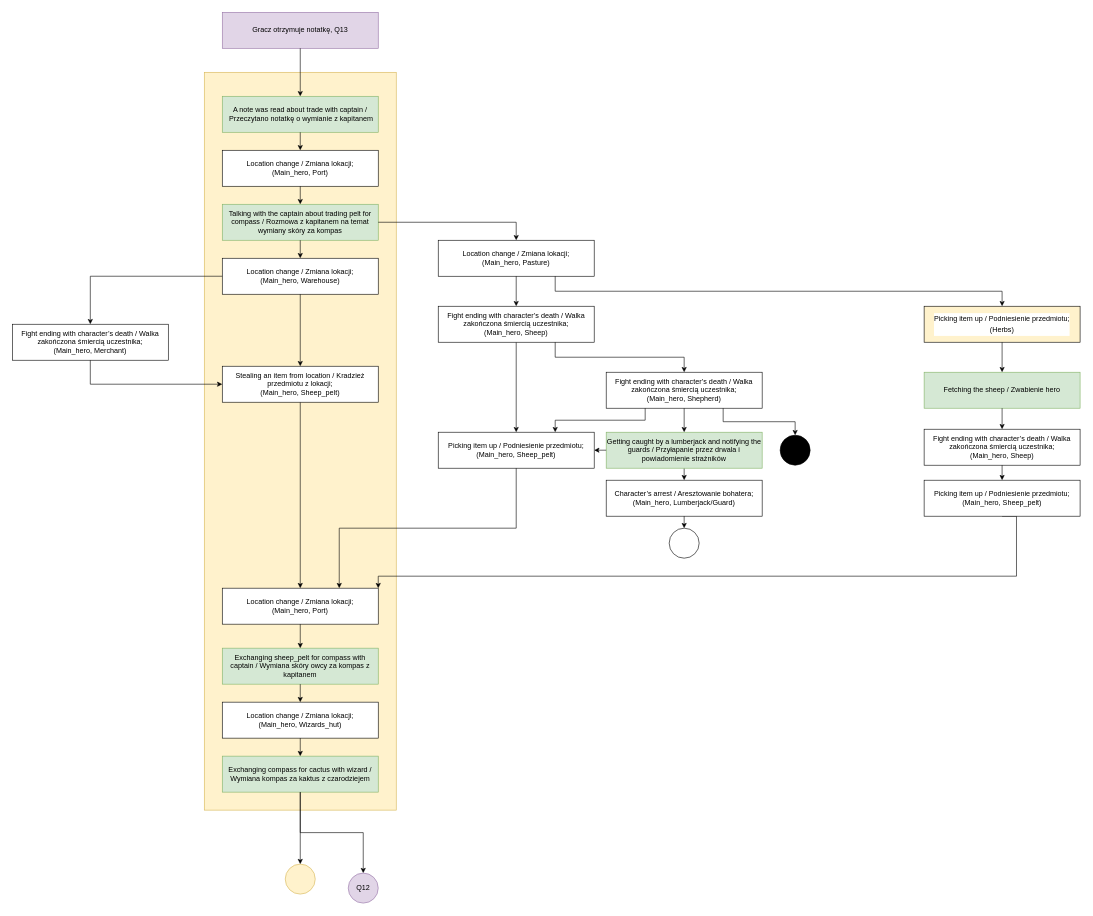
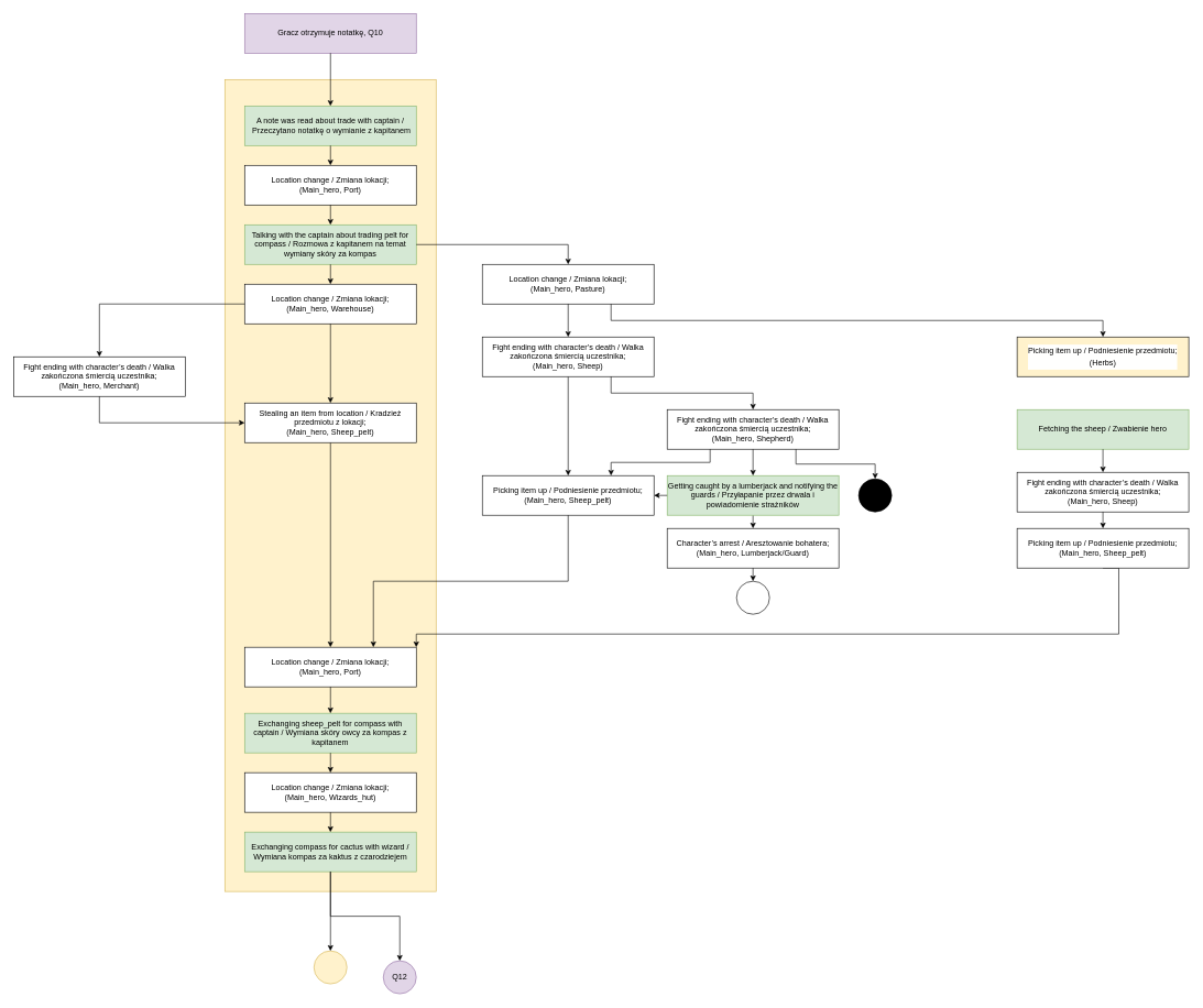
  <mxCell id="0" />
  <mxCell id="1" parent="0" />
  <mxCell id="2" value="" style="rounded=0;whiteSpace=wrap;html=1;fillColor=#FFF2CC;strokeColor=#d6b656;" parent="1" vertex="1"><mxGeometry x="340" y="120" width="320" height="1230" as="geometry" /></mxCell>
  <mxCell id="3" value="&lt;div style=&quot;&quot;&gt;&lt;font style=&quot;font-size: 12px;&quot;&gt;A note was read about trade with captain /&lt;/font&gt;&lt;/div&gt;&lt;div style=&quot;&quot;&gt;&lt;font style=&quot;font-size: 12px;&quot;&gt;&amp;nbsp;Przeczytano notatkę o wymianie z kapitanem&lt;br&gt;&lt;/font&gt;&lt;/div&gt;" style="rounded=0;whiteSpace=wrap;html=1;fillColor=#d5e8d4;strokeColor=#82b366;" parent="1" vertex="1"><mxGeometry x="370" y="160" width="260" height="60" as="geometry" /></mxCell>
  <mxCell id="4" value="&lt;div&gt;Location change / Zmiana lokacji;&lt;/div&gt;&lt;div&gt;(Main_hero, Port)&lt;br&gt;&lt;/div&gt;" style="rounded=0;whiteSpace=wrap;html=1;" parent="1" vertex="1"><mxGeometry x="370" y="250" width="260" height="60" as="geometry" /></mxCell>
  <mxCell id="5" value="&lt;font style=&quot;font-size: 12px;&quot;&gt;Talking with the captain about trading pelt for compass / Rozmowa z kapitanem na temat wymiany skóry za kompas&lt;br&gt;&lt;/font&gt;" style="rounded=0;whiteSpace=wrap;html=1;fillColor=#d5e8d4;strokeColor=#82b366;" parent="1" vertex="1"><mxGeometry x="370" y="340" width="260" height="60" as="geometry" /></mxCell>
  <mxCell id="6" value="&lt;div&gt;Location change / Zmiana lokacji;&lt;/div&gt;&lt;div&gt;(Main_hero, Warehouse)&lt;br&gt;&lt;/div&gt;" style="rounded=0;whiteSpace=wrap;html=1;" parent="1" vertex="1"><mxGeometry x="370" y="430" width="260" height="60" as="geometry" /></mxCell>
  <mxCell id="7" value="&lt;div&gt;Location change / Zmiana lokacji;&lt;/div&gt;&lt;div&gt;(Main_hero, Pasture)&lt;br&gt;&lt;/div&gt;" style="rounded=0;whiteSpace=wrap;html=1;" parent="1" vertex="1"><mxGeometry x="730" y="400" width="260" height="60" as="geometry" /></mxCell>
  <mxCell id="8" value="" style="edgeStyle=orthogonalEdgeStyle;rounded=0;orthogonalLoop=1;jettySize=auto;html=1;entryX=0.5;entryY=0;entryDx=0;entryDy=0;" parent="1" source="9" target="18" edge="1"><mxGeometry relative="1" as="geometry"><mxPoint x="500" y="980" as="targetPoint" /></mxGeometry></mxCell>
  <mxCell id="9" value="&lt;div&gt;Stealing an item from location / Kradzież przedmiotu z lokacji;&lt;br&gt;(Main_hero, Sheep_pelt)&lt;/div&gt;" style="rounded=0;whiteSpace=wrap;html=1;" parent="1" vertex="1"><mxGeometry x="370" y="610" width="260" height="60" as="geometry" /></mxCell>
  <mxCell id="10" value="" style="endArrow=classic;html=1;rounded=0;entryX=0.5;entryY=0;entryDx=0;entryDy=0;exitX=0.5;exitY=1;exitDx=0;exitDy=0;" parent="1" source="6" target="9" edge="1"><mxGeometry width="50" height="50" relative="1" as="geometry"><mxPoint x="500" y="590" as="sourcePoint" /><mxPoint x="20" y="670" as="targetPoint" /></mxGeometry></mxCell>
  <mxCell id="11" value="" style="endArrow=classic;html=1;rounded=0;exitX=0.5;exitY=1;exitDx=0;exitDy=0;" parent="1" source="3" target="4" edge="1"><mxGeometry width="50" height="50" relative="1" as="geometry"><mxPoint x="690" y="450" as="sourcePoint" /><mxPoint x="740" y="400" as="targetPoint" /></mxGeometry></mxCell>
  <mxCell id="12" value="" style="endArrow=classic;html=1;rounded=0;exitX=0.5;exitY=1;exitDx=0;exitDy=0;entryX=0.5;entryY=0;entryDx=0;entryDy=0;" parent="1" source="4" target="5" edge="1"><mxGeometry width="50" height="50" relative="1" as="geometry"><mxPoint x="690" y="450" as="sourcePoint" /><mxPoint x="740" y="400" as="targetPoint" /></mxGeometry></mxCell>
  <mxCell id="13" value="" style="endArrow=classic;html=1;rounded=0;exitX=1;exitY=0.5;exitDx=0;exitDy=0;entryX=0.5;entryY=0;entryDx=0;entryDy=0;edgeStyle=orthogonalEdgeStyle;" parent="1" source="5" target="7" edge="1"><mxGeometry width="50" height="50" relative="1" as="geometry"><mxPoint x="1000" y="450" as="sourcePoint" /><mxPoint x="1050" y="400" as="targetPoint" /></mxGeometry></mxCell>
  <mxCell id="14" value="&lt;div&gt;Fetching the sheep / Zwabienie hero&lt;/div&gt;" style="rounded=0;whiteSpace=wrap;html=1;fillColor=#d5e8d4;strokeColor=#82b366;" parent="1" vertex="1"><mxGeometry x="1540" y="620" width="260" height="60" as="geometry" /></mxCell>
  <mxCell id="15" value="&lt;div&gt;Fight ending with character’s death / Walka zakończona śmiercią uczestnika;&lt;/div&gt;&lt;div&gt;(Main_hero, Shepherd)&lt;br&gt;&lt;/div&gt;" style="rounded=0;whiteSpace=wrap;html=1;" parent="1" vertex="1"><mxGeometry x="1010" y="620" width="260" height="60" as="geometry" /></mxCell>
  <mxCell id="16" value="" style="ellipse;whiteSpace=wrap;html=1;aspect=fixed;fillColor=#000000000;" parent="1" vertex="1"><mxGeometry x="1300" y="725" width="50" height="50" as="geometry" /></mxCell>
  <mxCell id="17" value="" style="endArrow=classic;html=1;rounded=0;exitX=0.75;exitY=1;exitDx=0;exitDy=0;entryX=0.5;entryY=0;entryDx=0;entryDy=0;edgeStyle=orthogonalEdgeStyle;" parent="1" source="15" target="16" edge="1"><mxGeometry width="50" height="50" relative="1" as="geometry"><mxPoint x="690" y="680" as="sourcePoint" /><mxPoint x="740" y="630" as="targetPoint" /></mxGeometry></mxCell>
  <mxCell id="18" value="&lt;div&gt;Location change / Zmiana lokacji;&lt;/div&gt;&lt;div&gt;(Main_hero, Port)&lt;br&gt;&lt;/div&gt;" style="rounded=0;whiteSpace=wrap;html=1;" parent="1" vertex="1"><mxGeometry x="370" y="980" width="260" height="60" as="geometry" /></mxCell>
  <mxCell id="19" value="&lt;div&gt;Exchanging sheep_pelt for compass with captain / Wymiana skóry owcy za kompas z kapitanem&lt;br&gt;&lt;/div&gt;" style="rounded=0;whiteSpace=wrap;html=1;fillColor=#d5e8d4;strokeColor=#82b366;" parent="1" vertex="1"><mxGeometry x="370" y="1080" width="260" height="60" as="geometry" /></mxCell>
  <mxCell id="20" value="" style="endArrow=classic;html=1;rounded=0;exitX=0.5;exitY=1;exitDx=0;exitDy=0;" parent="1" source="18" target="19" edge="1"><mxGeometry width="50" height="50" relative="1" as="geometry"><mxPoint x="680" y="1080" as="sourcePoint" /><mxPoint x="730" y="1030" as="targetPoint" /></mxGeometry></mxCell>
  <mxCell id="21" value="&lt;div&gt;Location change / Zmiana lokacji;&lt;/div&gt;&lt;div&gt;(Main_hero, Wizards_hut)&lt;br&gt;&lt;/div&gt;" style="rounded=0;whiteSpace=wrap;html=1;" parent="1" vertex="1"><mxGeometry x="370" y="1170" width="260" height="60" as="geometry" /></mxCell>
  <mxCell id="22" value="" style="endArrow=classic;html=1;rounded=0;exitX=0.5;exitY=1;exitDx=0;exitDy=0;entryX=0.5;entryY=0;entryDx=0;entryDy=0;" parent="1" source="19" target="21" edge="1"><mxGeometry width="50" height="50" relative="1" as="geometry"><mxPoint x="680" y="1070" as="sourcePoint" /><mxPoint x="730" y="1020" as="targetPoint" /></mxGeometry></mxCell>
  <mxCell id="23" value="&lt;div&gt;Exchanging compass for cactus with wizard / Wymiana kompas za kaktus z czarodziejem&lt;/div&gt;" style="rounded=0;whiteSpace=wrap;html=1;fillColor=#d5e8d4;strokeColor=#82b366;" parent="1" vertex="1"><mxGeometry x="370" y="1260" width="260" height="60" as="geometry" /></mxCell>
  <mxCell id="24" value="" style="endArrow=classic;html=1;rounded=0;exitX=0.5;exitY=1;exitDx=0;exitDy=0;entryX=0.5;entryY=0;entryDx=0;entryDy=0;" parent="1" source="21" target="23" edge="1"><mxGeometry width="50" height="50" relative="1" as="geometry"><mxPoint x="680" y="1080" as="sourcePoint" /><mxPoint x="730" y="1030" as="targetPoint" /></mxGeometry></mxCell>
  <mxCell id="25" style="edgeStyle=orthogonalEdgeStyle;rounded=0;orthogonalLoop=1;jettySize=auto;html=1;exitX=0.5;exitY=1;exitDx=0;exitDy=0;entryX=0.5;entryY=0;entryDx=0;entryDy=0;fontSize=12;" parent="1" source="26" target="27" edge="1"><mxGeometry relative="1" as="geometry" /></mxCell>
  <mxCell id="26" value="&lt;div&gt;Getting caught by a lumberjack and notifying the guards / Przyłapanie przez drwala i powiadomienie strażników&lt;br&gt;&lt;/div&gt;" style="rounded=0;whiteSpace=wrap;html=1;fillColor=#d5e8d4;strokeColor=#82b366;" parent="1" vertex="1"><mxGeometry x="1010" y="720" width="260" height="60" as="geometry" /></mxCell>
  <mxCell id="27" value="&lt;div&gt;Character’s arrest / Aresztowanie bohatera;&lt;/div&gt;&lt;div&gt;(Main_hero, Lumberjack/Guard)&lt;br&gt;&lt;/div&gt;" style="rounded=0;whiteSpace=wrap;html=1;" parent="1" vertex="1"><mxGeometry x="1010" y="800" width="260" height="60" as="geometry" /></mxCell>
  <mxCell id="28" value="" style="ellipse;whiteSpace=wrap;html=1;aspect=fixed;fillColor=#ffffff;" parent="1" vertex="1"><mxGeometry x="1115" y="880" width="50" height="50" as="geometry" /></mxCell>
  <mxCell id="29" value="" style="endArrow=classic;html=1;rounded=0;exitX=0.5;exitY=1;exitDx=0;exitDy=0;entryX=0.5;entryY=0;entryDx=0;entryDy=0;" parent="1" source="27" target="28" edge="1"><mxGeometry width="50" height="50" relative="1" as="geometry"><mxPoint x="740" y="950" as="sourcePoint" /><mxPoint x="790" y="900" as="targetPoint" /></mxGeometry></mxCell>
  <mxCell id="30" value="" style="endArrow=classic;html=1;rounded=0;entryX=0.5;entryY=0;entryDx=0;entryDy=0;exitX=0.5;exitY=1;exitDx=0;exitDy=0;edgeStyle=orthogonalEdgeStyle;" parent="1" source="23" target="33" edge="1"><mxGeometry width="50" height="50" relative="1" as="geometry"><mxPoint x="500" y="1200" as="sourcePoint" /><mxPoint x="500" y="1270" as="targetPoint" /></mxGeometry></mxCell>
- <mxCell id="31" value="&lt;div style=&quot;&quot;&gt;&lt;font style=&quot;font-size: 12px;&quot;&gt;Gracz otrzymuje notatkę, Q13&lt;/font&gt;&lt;/div&gt;" style="rounded=0;whiteSpace=wrap;html=1;fillColor=#e1d5e7;strokeColor=#9673a6;" parent="1" vertex="1"><mxGeometry x="370" y="20" width="260" height="60" as="geometry" /></mxCell>
+ <mxCell id="31" value="&lt;div style=&quot;&quot;&gt;&lt;font style=&quot;font-size: 12px;&quot;&gt;Gracz otrzymuje notatkę, Q10&lt;/font&gt;&lt;/div&gt;" style="rounded=0;whiteSpace=wrap;html=1;fillColor=#e1d5e7;strokeColor=#9673a6;" parent="1" vertex="1"><mxGeometry x="370" y="20" width="260" height="60" as="geometry" /></mxCell>
  <mxCell id="32" value="" style="endArrow=classic;html=1;rounded=0;exitX=0.5;exitY=1;exitDx=0;exitDy=0;entryX=0.5;entryY=0;entryDx=0;entryDy=0;" parent="1" source="31" target="3" edge="1"><mxGeometry width="50" height="50" relative="1" as="geometry"><mxPoint x="450" y="90" as="sourcePoint" /><mxPoint x="500" y="40" as="targetPoint" /></mxGeometry></mxCell>
  <mxCell id="33" value="Q12" style="ellipse;whiteSpace=wrap;html=1;aspect=fixed;fillColor=#e1d5e7;strokeColor=#9673a6;" parent="1" vertex="1"><mxGeometry x="580" y="1455" width="50" height="50" as="geometry" /></mxCell>
  <mxCell id="34" value="" style="ellipse;whiteSpace=wrap;html=1;aspect=fixed;fillColor=#fff2cc;strokeColor=#d6b656;" parent="1" vertex="1"><mxGeometry x="475" y="1440" width="50" height="50" as="geometry" /></mxCell>
  <mxCell id="35" value="" style="endArrow=classic;html=1;rounded=0;entryX=0.5;entryY=0;entryDx=0;entryDy=0;exitX=0.5;exitY=1;exitDx=0;exitDy=0;" parent="1" source="5" target="6" edge="1"><mxGeometry width="50" height="50" relative="1" as="geometry"><mxPoint x="360" y="430" as="sourcePoint" /><mxPoint x="410" y="380" as="targetPoint" /></mxGeometry></mxCell>
  <mxCell id="36" value="" style="endArrow=classic;html=1;rounded=0;exitX=0.5;exitY=1;exitDx=0;exitDy=0;entryX=0.5;entryY=0;entryDx=0;entryDy=0;" parent="1" source="23" target="34" edge="1"><mxGeometry width="50" height="50" relative="1" as="geometry"><mxPoint x="610" y="1600" as="sourcePoint" /><mxPoint x="660" y="1550" as="targetPoint" /></mxGeometry></mxCell>
  <mxCell id="37" style="edgeStyle=orthogonalEdgeStyle;rounded=0;orthogonalLoop=1;jettySize=auto;html=1;entryX=0.5;entryY=0;entryDx=0;entryDy=0;fontSize=12;" parent="1" source="38" target="40" edge="1"><mxGeometry relative="1" as="geometry" /></mxCell>
  <mxCell id="38" value="&lt;div&gt;Fight ending with character’s death / Walka zakończona śmiercią uczestnika;&lt;/div&gt;&lt;div&gt;(Main_hero, Sheep)&lt;br&gt;&lt;/div&gt;" style="rounded=0;whiteSpace=wrap;html=1;" parent="1" vertex="1"><mxGeometry x="730" y="510" width="260" height="60" as="geometry" /></mxCell>
  <mxCell id="39" value="" style="endArrow=classic;html=1;rounded=0;fontSize=12;exitX=0.5;exitY=1;exitDx=0;exitDy=0;entryX=0.5;entryY=0;entryDx=0;entryDy=0;" parent="1" source="15" target="26" edge="1"><mxGeometry width="50" height="50" relative="1" as="geometry"><mxPoint x="920" y="770" as="sourcePoint" /><mxPoint x="970" y="720" as="targetPoint" /></mxGeometry></mxCell>
  <mxCell id="40" value="&lt;div&gt;Picking item up / Podniesienie przedmiotu;&lt;/div&gt;&lt;div&gt;(Main_hero, Sheep_pelt)&lt;br&gt;&lt;/div&gt;" style="rounded=0;whiteSpace=wrap;html=1;" parent="1" vertex="1"><mxGeometry x="730" y="720" width="260" height="60" as="geometry" /></mxCell>
  <mxCell id="41" value="" style="endArrow=classic;html=1;rounded=0;fontSize=12;exitX=0.5;exitY=1;exitDx=0;exitDy=0;entryX=0.75;entryY=0;entryDx=0;entryDy=0;edgeStyle=orthogonalEdgeStyle;" parent="1" source="40" target="18" edge="1"><mxGeometry width="50" height="50" relative="1" as="geometry"><mxPoint x="890" y="710" as="sourcePoint" /><mxPoint x="940" y="660" as="targetPoint" /></mxGeometry></mxCell>
  <mxCell id="42" value="" style="endArrow=classic;html=1;rounded=0;exitX=0.75;exitY=1;exitDx=0;exitDy=0;entryX=0.5;entryY=0;entryDx=0;entryDy=0;edgeStyle=orthogonalEdgeStyle;" parent="1" source="38" target="15" edge="1"><mxGeometry width="50" height="50" relative="1" as="geometry"><mxPoint x="850" y="700" as="sourcePoint" /><mxPoint x="900" y="650" as="targetPoint" /></mxGeometry></mxCell>
  <mxCell id="43" value="" style="endArrow=classic;html=1;rounded=0;exitX=0.5;exitY=1;exitDx=0;exitDy=0;entryX=0.5;entryY=0;entryDx=0;entryDy=0;" parent="1" source="7" target="38" edge="1"><mxGeometry width="50" height="50" relative="1" as="geometry"><mxPoint x="680" y="720" as="sourcePoint" /><mxPoint x="730" y="670" as="targetPoint" /></mxGeometry></mxCell>
  <mxCell id="44" value="&lt;div&gt;Fight ending with character’s death / Walka zakończona śmiercią uczestnika;&lt;/div&gt;&lt;div&gt;(Main_hero, Sheep)&lt;br&gt;&lt;/div&gt;" style="rounded=0;whiteSpace=wrap;html=1;" parent="1" vertex="1"><mxGeometry x="1540" y="715" width="260" height="60" as="geometry" /></mxCell>
  <mxCell id="45" value="" style="endArrow=classic;html=1;rounded=0;exitX=0.5;exitY=1;exitDx=0;exitDy=0;" parent="1" source="14" target="44" edge="1"><mxGeometry width="50" height="50" relative="1" as="geometry"><mxPoint x="1716" y="720" as="sourcePoint" /><mxPoint x="1766" y="670" as="targetPoint" /></mxGeometry></mxCell>
  <mxCell id="46" value="" style="endArrow=classic;html=1;rounded=0;edgeStyle=orthogonalEdgeStyle;entryX=1;entryY=0;entryDx=0;entryDy=0;exitX=0.5;exitY=1;exitDx=0;exitDy=0;" parent="1" source="54" target="18" edge="1"><mxGeometry width="50" height="50" relative="1" as="geometry"><mxPoint x="1694" y="880" as="sourcePoint" /><mxPoint x="620" y="990" as="targetPoint" /><Array as="points"><mxPoint x="1694" y="960" /><mxPoint x="630" y="960" /></Array></mxGeometry></mxCell>
  <mxCell id="47" value="" style="endArrow=classic;html=1;rounded=0;exitX=0.25;exitY=1;exitDx=0;exitDy=0;entryX=0.75;entryY=0;entryDx=0;entryDy=0;edgeStyle=orthogonalEdgeStyle;" parent="1" source="15" target="40" edge="1"><mxGeometry width="50" height="50" relative="1" as="geometry"><mxPoint x="980" y="720" as="sourcePoint" /><mxPoint x="1030" y="670" as="targetPoint" /></mxGeometry></mxCell>
  <mxCell id="48" value="&lt;div style=&quot;color: rgb(0, 0, 0); background-color: rgb(255, 255, 254); font-weight: normal; line-height: 19px;&quot;&gt;&lt;div&gt;&lt;font style=&quot;font-size: 12px;&quot; face=&quot;Helvetica&quot;&gt;Picking item up / Podniesienie przedmiotu&lt;/font&gt;;&lt;br&gt;(Herbs)&lt;br&gt;&lt;/div&gt;&lt;/div&gt;" style="rounded=0;whiteSpace=wrap;html=1;fillColor=#fff2cc;" parent="1" vertex="1"><mxGeometry x="1540" y="510" width="260" height="60" as="geometry" /></mxCell>
  <mxCell id="49" value="" style="endArrow=classic;html=1;rounded=0;fontFamily=Helvetica;fontSize=12;exitX=0.75;exitY=1;exitDx=0;exitDy=0;entryX=0.5;entryY=0;entryDx=0;entryDy=0;edgeStyle=orthogonalEdgeStyle;" parent="1" source="7" target="48" edge="1"><mxGeometry width="50" height="50" relative="1" as="geometry"><mxPoint x="1270" y="650" as="sourcePoint" /><mxPoint x="1320" y="600" as="targetPoint" /></mxGeometry></mxCell>
- <mxCell id="50" value="" style="endArrow=classic;html=1;rounded=0;fontFamily=Helvetica;fontSize=12;exitX=0.5;exitY=1;exitDx=0;exitDy=0;entryX=0.5;entryY=0;entryDx=0;entryDy=0;" parent="1" source="48" target="14" edge="1"><mxGeometry width="50" height="50" relative="1" as="geometry"><mxPoint x="1466" y="660" as="sourcePoint" /><mxPoint x="1516" y="610" as="targetPoint" /></mxGeometry></mxCell>
  <mxCell id="51" value="&lt;div&gt;Fight ending with character’s death / Walka zakończona śmiercią uczestnika;&lt;/div&gt;&lt;div&gt;(Main_hero, Merchant)&lt;br&gt;&lt;/div&gt;" style="rounded=0;whiteSpace=wrap;html=1;" parent="1" vertex="1"><mxGeometry x="20" y="540" width="260" height="60" as="geometry" /></mxCell>
  <mxCell id="52" value="" style="endArrow=classic;html=1;rounded=0;edgeStyle=orthogonalEdgeStyle;exitX=0;exitY=0.5;exitDx=0;exitDy=0;entryX=0.5;entryY=0;entryDx=0;entryDy=0;" parent="1" source="6" target="51" edge="1"><mxGeometry width="50" height="50" relative="1" as="geometry"><mxPoint x="90" y="360" as="sourcePoint" /><mxPoint x="130" y="520" as="targetPoint" /><Array as="points"><mxPoint x="150" y="460" /></Array></mxGeometry></mxCell>
  <mxCell id="53" value="" style="endArrow=classic;html=1;rounded=0;edgeStyle=orthogonalEdgeStyle;exitX=0.5;exitY=1;exitDx=0;exitDy=0;entryX=0;entryY=0.5;entryDx=0;entryDy=0;" parent="1" source="51" target="9" edge="1"><mxGeometry width="50" height="50" relative="1" as="geometry"><mxPoint x="330" y="650" as="sourcePoint" /><mxPoint x="290" y="650" as="targetPoint" /><Array as="points"><mxPoint x="150" y="640" /></Array></mxGeometry></mxCell>
  <mxCell id="54" value="&lt;div&gt;&lt;font style=&quot;font-size: 12px;&quot; face=&quot;Helvetica&quot;&gt;Picking item up / Podniesienie przedmiotu&lt;/font&gt;;&lt;/div&gt;&lt;div&gt;(Main_hero, Sheep_pelt)&lt;br&gt;&lt;/div&gt;" style="rounded=0;whiteSpace=wrap;html=1;" parent="1" vertex="1"><mxGeometry x="1540" y="800" width="260" height="60" as="geometry" /></mxCell>
  <mxCell id="55" value="" style="endArrow=classic;html=1;rounded=0;exitX=0.5;exitY=1;exitDx=0;exitDy=0;entryX=0.5;entryY=0;entryDx=0;entryDy=0;" parent="1" source="44" target="54" edge="1"><mxGeometry width="50" height="50" relative="1" as="geometry"><mxPoint x="1680" y="690" as="sourcePoint" /><mxPoint x="1680" y="725" as="targetPoint" /></mxGeometry></mxCell>
  <mxCell id="56" value="" style="endArrow=classic;html=1;rounded=0;exitX=0;exitY=0.5;exitDx=0;exitDy=0;entryX=1;entryY=0.5;entryDx=0;entryDy=0;" parent="1" source="26" target="40" edge="1"><mxGeometry width="50" height="50" relative="1" as="geometry"><mxPoint x="1260" y="740" as="sourcePoint" /><mxPoint x="1310" y="690" as="targetPoint" /></mxGeometry></mxCell>
